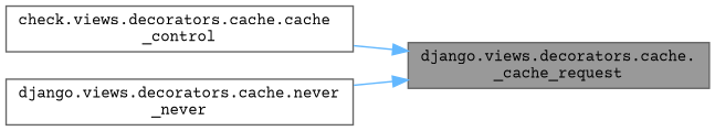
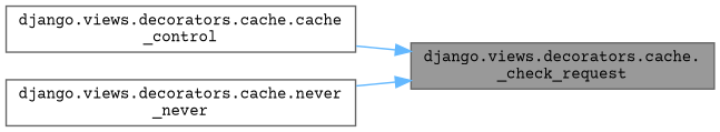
  digraph {
    fontname="Courier Prime"
    rankdir=RL
    node [color=grey40 fillcolor=white fontname="Courier Prime" fontsize=10 shape=box style=filled]
    edge [color=steelblue1 dir=back fontname="Courier Prime" fontsize=10 labelfontname=Helvetica labelfontsize=10 style=solid]
-   n1 [color=gray40 fillcolor=grey60 fontcolor=black height=0.2 label="django.views.decorators.cache.\l_cache_request" width=0.4]
-   n2 [height=0.2 label="check.views.decorators.cache.cache\l_control" width=0.4]
+   n1 [color=gray40 fillcolor=grey60 fontcolor=black height=0.2 label="django.views.decorators.cache.\l_check_request" width=0.4]
+   n2 [height=0.2 label="django.views.decorators.cache.cache\l_control" width=0.4]
    n3 [height=0.2 label="django.views.decorators.cache.never\l_never" width=0.4]
    n1 -> n2
    n1 -> n3
  }
